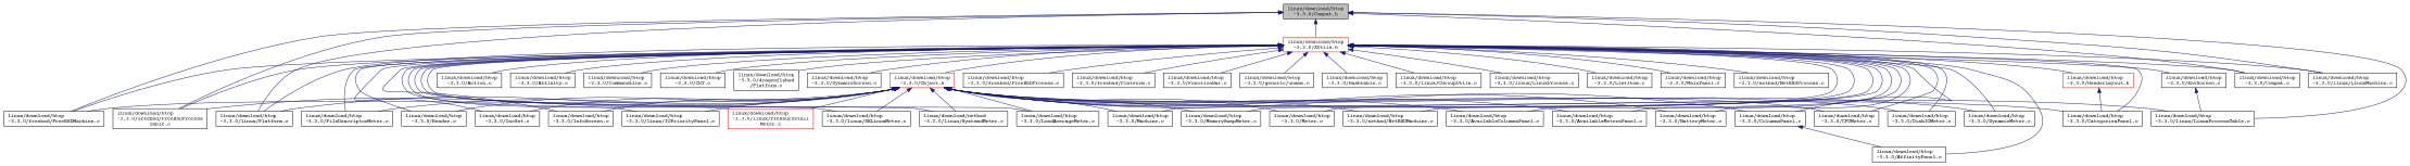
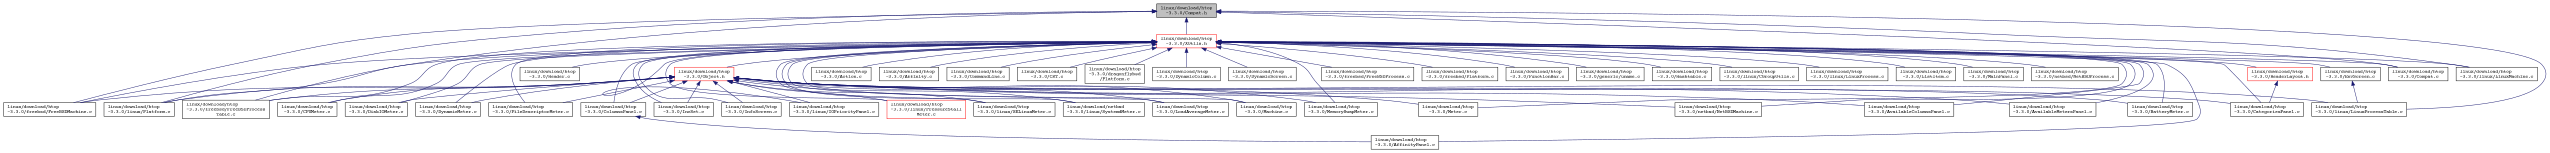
  digraph {
    fontname="Courier Prime"
    node [color=black fillcolor=white fontname="Courier Prime" fontsize=10 shape=record style=filled]
    edge [color=midnightblue dir=back fontname="Courier Prime" fontsize=10 labelfontname=Helvetica labelfontsize=10 style=solid]
    n1 [fillcolor=grey75 fontcolor=black height=0.2 label="linux/download/htop\l-3.3.0/Compat.h" width=0.4]
    n2 [color=red height=0.2 label="linux/download/htop\l-3.3.0/XUtils.h" width=0.4]
    n3 [height=0.2 label="linux/download/htop\l-3.3.0/freebsd/FreeBSDMachine.c" width=0.4]
    n4 [height=0.2 label="linux/download/htop\l-3.3.0/freebsd/FreeBSDProcess\lTable.c" width=0.4]
    n5 [height=0.2 label="linux/download/htop\l-3.3.0/linux/LinuxProcessTable.c" width=0.4]
    n6 [height=0.2 label="linux/download/htop\l-3.3.0/linux/Platform.c" width=0.4]
    n7 [height=0.2 label="linux/download/htop\l-3.3.0/Compat.c" width=0.4]
    n8 [height=0.2 label="linux/download/htop\l-3.3.0/linux/LinuxMachine.c" width=0.4]
    n9 [color=red height=0.2 label="linux/download/htop\l-3.3.0/HeaderLayout.h" width=0.4]
    n10 [height=0.2 label="linux/download/htop\l-3.3.0/CategoriesPanel.c" width=0.4]
    n11 [color=red height=0.2 label="linux/download/htop\l-3.3.0/Object.h" width=0.4]
    n12 [height=0.2 label="linux/download/htop\l-3.3.0/AffinityPanel.c" width=0.4]
    n13 [height=0.2 label="linux/download/htop\l-3.3.0/AvailableColumnsPanel.c" width=0.4]
    n14 [height=0.2 label="linux/download/htop\l-3.3.0/AvailableMetersPanel.c" width=0.4]
    n15 [height=0.2 label="linux/download/htop\l-3.3.0/BatteryMeter.c" width=0.4]
    n16 [height=0.2 label="linux/download/htop\l-3.3.0/ColumnsPanel.c" width=0.4]
    n17 [height=0.2 label="linux/download/htop\l-3.3.0/CPUMeter.c" width=0.4]
    n18 [height=0.2 label="linux/download/htop\l-3.3.0/DiskIOMeter.c" width=0.4]
    n19 [height=0.2 label="linux/download/htop\l-3.3.0/DynamicMeter.c" width=0.4]
    n20 [height=0.2 label="linux/download/htop\l-3.3.0/FileDescriptorMeter.c" width=0.4]
    n21 [height=0.2 label="linux/download/htop\l-3.3.0/Header.c" width=0.4]
    n22 [height=0.2 label="linux/download/htop\l-3.3.0/IncSet.c" width=0.4]
    n23 [height=0.2 label="linux/download/htop\l-3.3.0/InfoScreen.c" width=0.4]
    n24 [height=0.2 label="linux/download/htop\l-3.3.0/linux/IOPriorityPanel.c" width=0.4]
    n25 [color=red height=0.2 label="linux/download/htop\l-3.3.0/linux/PressureStall\lMeter.c" width=0.4]
    n26 [height=0.2 label="linux/download/htop\l-3.3.0/linux/SELinuxMeter.c" width=0.4]
    n27 [height=0.2 label="linux/download/netbsd\l-3.3.0/linux/SystemdMeter.c" width=0.4]
    n28 [height=0.2 label="linux/download/htop\l-3.3.0/LoadAverageMeter.c" width=0.4]
    n29 [height=0.2 label="linux/download/htop\l-3.3.0/Machine.c" width=0.4]
    n30 [height=0.2 label="linux/download/htop\l-3.3.0/MemorySwapMeter.c" width=0.4]
    n31 [height=0.2 label="linux/download/htop\l-3.3.0/Meter.c" width=0.4]
    n32 [height=0.2 label="linux/download/htop\l-3.3.0/netbsd/NetBSDMachine.c" width=0.4]
    n33 [height=0.2 label="linux/download/htop\l-3.3.0/Action.c" width=0.4]
    n34 [height=0.2 label="linux/download/htop\l-3.3.0/Affinity.c" width=0.4]
    n35 [height=0.2 label="linux/download/htop\l-3.3.0/CommandLine.c" width=0.4]
    n36 [height=0.2 label="linux/download/htop\l-3.3.0/CRT.c" width=0.4]
    n37 [height=0.2 label="linux/download/htop\l-3.3.0/dragonflybsd\l/Platform.c" width=0.4]
+   n38 [height=0.2 label="linux/download/htop\l-3.3.0/DynamicColumn.c" width=0.4]
    n39 [height=0.2 label="linux/download/htop\l-3.3.0/DynamicScreen.c" width=0.4]
    n40 [height=0.2 label="linux/download/htop\l-3.3.0/EnvScreen.c" width=0.4]
    n41 [height=0.2 label="linux/download/htop\l-3.3.0/freebsd/FreeBSDProcess.c" width=0.4]
    n42 [height=0.2 label="linux/download/htop\l-3.3.0/freebsd/Platform.c" width=0.4]
    n43 [height=0.2 label="linux/download/htop\l-3.3.0/FunctionBar.c" width=0.4]
    n44 [height=0.2 label="linux/download/htop\l-3.3.0/generic/uname.c" width=0.4]
    n45 [height=0.2 label="linux/download/htop\l-3.3.0/Hashtable.c" width=0.4]
    n46 [height=0.2 label="linux/download/htop\l-3.3.0/linux/CGroupUtils.c" width=0.4]
    n47 [height=0.2 label="linux/download/htop\l-3.3.0/linux/LinuxProcess.c" width=0.4]
    n48 [height=0.2 label="linux/download/htop\l-3.3.0/ListItem.c" width=0.4]
    n49 [height=0.2 label="linux/download/htop\l-3.3.0/MainPanel.c" width=0.4]
    n50 [height=0.2 label="linux/download/htop\l-3.3.0/netbsd/NetBSDProcess.c" width=0.4]
    n1 -> n2
    n1 -> n3
    n1 -> n4
    n1 -> n5
    n1 -> n6
    n1 -> n7
    n1 -> n8
    n2 -> n3
    n2 -> n4
    n2 -> n6
    n2 -> n7
    n2 -> n8
    n2 -> n9
    n2 -> n10
    n2 -> n11
    n2 -> n12
    n2 -> n13
    n2 -> n14
    n2 -> n15
    n2 -> n16
    n2 -> n17
    n2 -> n18
    n2 -> n19
    n2 -> n20
    n2 -> n21
    n2 -> n22
    n2 -> n23
    n2 -> n24
    n2 -> n25
    n2 -> n26
    n2 -> n27
    n2 -> n28
    n2 -> n29
    n2 -> n30
    n2 -> n31
    n2 -> n32
    n2 -> n33
    n2 -> n34
    n2 -> n35
    n2 -> n36
    n2 -> n37
+   n2 -> n38
    n2 -> n39
    n2 -> n40
    n2 -> n41
    n2 -> n42
    n2 -> n43
    n2 -> n44
    n2 -> n45
    n2 -> n46
    n2 -> n47
    n2 -> n48
    n2 -> n49
    n2 -> n50
    n9 -> n10
    n11 -> n3
    n11 -> n4
    n11 -> n5
    n11 -> n6
    n11 -> n10
    n11 -> n13
    n11 -> n14
    n11 -> n15
    n11 -> n16
    n11 -> n17
    n11 -> n18
    n11 -> n19
    n11 -> n20
-   n11 -> n21
    n11 -> n22
    n11 -> n23
    n11 -> n24
    n11 -> n25
    n11 -> n26
    n11 -> n27
    n11 -> n28
    n11 -> n29
    n11 -> n30
    n11 -> n31
    n11 -> n32
    n16 -> n12
    n40 -> n5
  }
